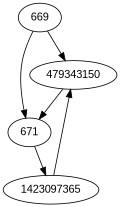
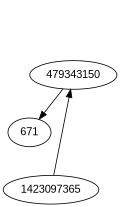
  strict digraph {
    fontname="Liberation Sans"
    node [fontname="Liberation Sans"]
    edge [fontname="Liberation Sans"]
    n1 [label=479343150]
    1423097365
    671
-   669
    n1 -> 671
    1423097365 -> n1
-   671 -> 1423097365
-   669 -> n1
-   669 -> 671
  }
